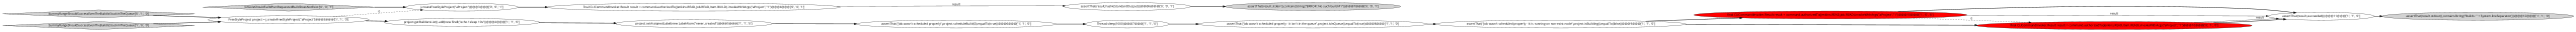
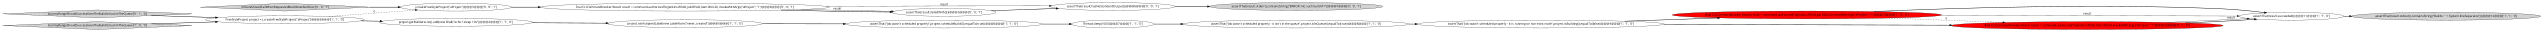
  digraph {
    rankdir=LR
    fontname="Open Sans"
    node [fillcolor=white shape=ellipse style=filled fontname="Open Sans"]
    edge [style=bold fontname="Open Sans"]
    n1 [label="project.getBuildersList().add(new Shell(\"echo 1sleep 10s\"))@@@4@@@['1', '1', '0']"]
    n2 [label="project.setAssignedLabel(new LabelAtom(\"never_created\"))@@@5@@@['1', '1', '0']"]
    n3 [fillcolor=lightgray label="assertThat(result.stdout(),containsString(\"Builds: \" + System.lineSeparator()))@@@12@@@['1', '1', '0']"]
    n4 [label="Thread.sleep(1000)@@@7@@@['1', '1', '0']"]
    n5 [label="assertThat(\"Job wasn't scheduled properly - it isn't in the queue\",project.isInQueue(),equalTo(true))@@@8@@@['1', '1', '0']"]
    n6 [label="assertThat(result,hasNoStandardOutput())@@@6@@@['0', '0', '1']"]
    n7 [fillcolor=lightgray label="assertThat(result.stderr(),containsString(\"ERROR: No such build #1\"))@@@7@@@['0', '0', '1']"]
    n8 [label="assertThat(\"Job wasn't scheduled properly\",project.scheduleBuild(0),equalTo(true))@@@6@@@['1', '1', '0']"]
    n9 [label="j.createFreeStyleProject(\"aProject\")@@@3@@@['0', '0', '1']"]
    n10 [label="final CLICommandInvoker.Result result = command.authorizedTo(Jenkins.READ,Job.READ,Item.BUILD).invokeWithArgs(\"aProject\",\"1\")@@@4@@@['0', '0', '1']"]
    n11 [label="assertThat(\"Job wasn't scheduled properly - it is running on non-exist node\",project.isBuilding(),equalTo(false))@@@9@@@['1', '1', '0']"]
    n12 [fillcolor=lightgray label="consoleShouldFailWhenRequestedBuildDoesNotExist['0', '0', '1']" shape=diamond]
    n13 [fillcolor=lightgray label="dummyRangeShouldSuccessEvenTheBuildIsStuckInTheQueue['0', '1', '0']" shape=diamond]
    n14 [label="FreeStyleProject project = j.createFreeStyleProject(\"aProject\")@@@3@@@['1', '1', '0']"]
+   n15 [label="assertThat(result,failedWith(3))@@@5@@@['0', '0', '1']"]
    n16 [label="assertThat(result,succeeded())@@@11@@@['1', '1', '0']"]
    n17 [fillcolor=red label="final CLICommandInvoker.Result result = command.authorizedTo(Jenkins.READ,Job.READ).invokeWithArgs(\"aProject\",\"1\")@@@10@@@['1', '0', '0']"]
    n18 [fillcolor=red label="final CLICommandInvoker.Result result = command.authorizedTo(Jenkins.READ,Item.READ).invokeWithArgs(\"aProject\",\"1\")@@@10@@@['0', '1', '0']"]
    n19 [fillcolor=lightgray label="dummyRangeShouldSuccessEvenTheBuildIsStuckInTheQueue['1', '0', '0']" shape=diamond]
    n1 -> n2
    n2 -> n8
    n4 -> n5
    n5 -> n11
    n6 -> n7
    n8 -> n4
    n9 -> n10
    n10 -> n6 [label=result style=solid]
+   n10 -> n15 [label=result style=solid]
+   n10 -> n15
    n11 -> n17
    n11 -> n18
    n12 -> n9
    n13 -> n14
    n14 -> n1
    n14 -> n9 [label=0 style=dashed]
+   n15 -> n6
    n16 -> n3
    n17 -> n16
    n17 -> n16 [label=result style=solid]
    n17 -> n18 [label=0 style=dashed]
    n18 -> n16 [label=result style=solid]
    n18 -> n16
    n19 -> n14
  }
